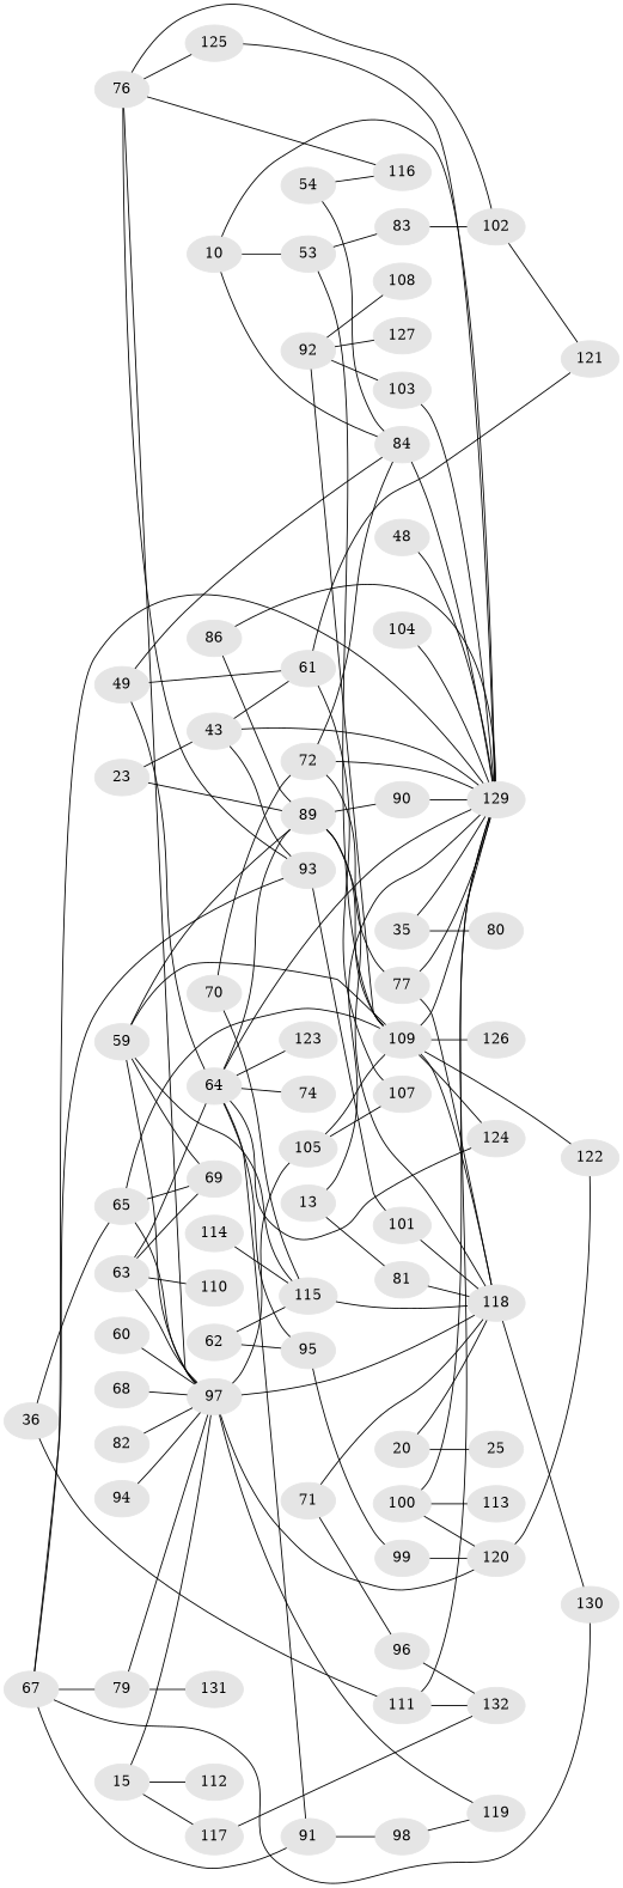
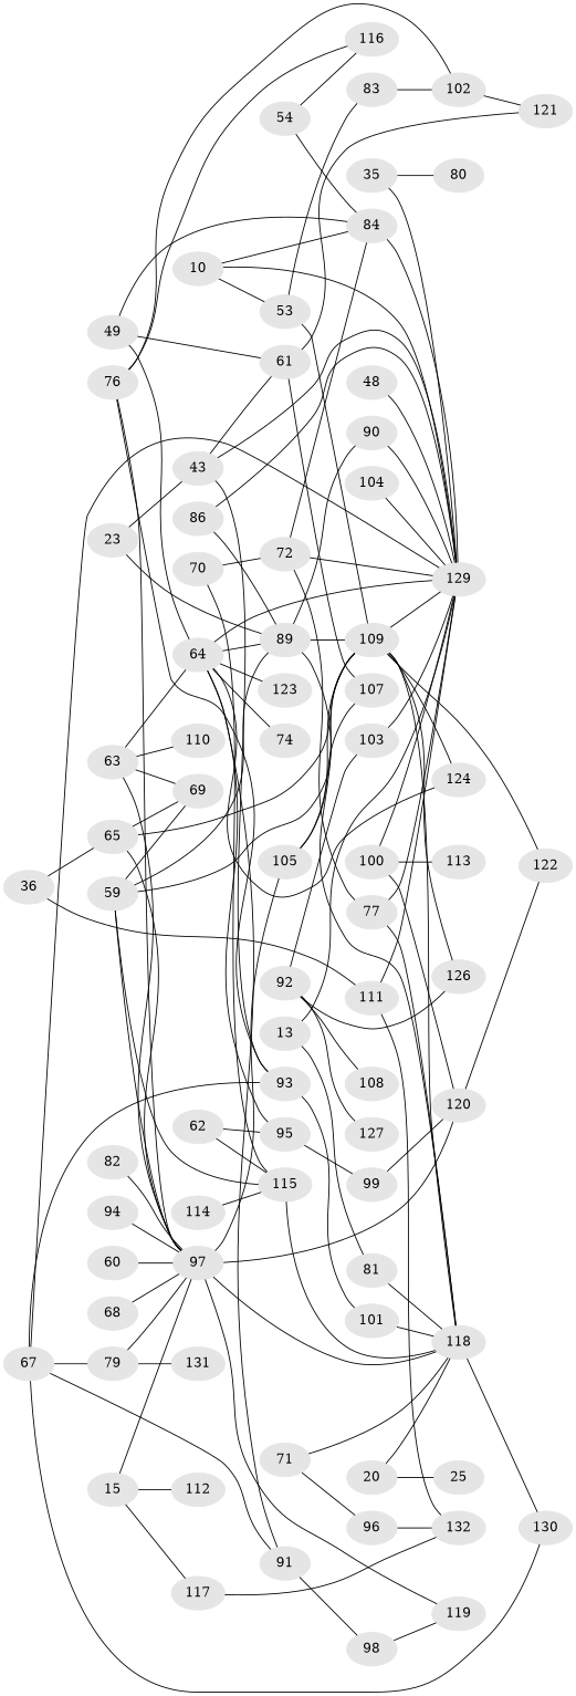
  graph {
    fontname="DejaVu Serif"
    rankdir=LR
    node [color=gray90 fontname="DejaVu Serif" style=filled]
    edge [fontname="DejaVu Serif"]
    53 [super="+30"]
    83
    109 [super="+88+57"]
    10
    84 [super="+28"]
    129 [super="+11+32+46+128+66"]
    13
    81
    118 [super="+6+5+75"]
    20
    25
    130 [super="+22"]
    23
    43
    89 [super="+37+78+56"]
    61
    93
    90
    35
    80
    65 [super="+17"]
    69
    97 [super="+33+50"]
    36
    111
    132
    107
    121
    101 [super="+52"]
    48
    49
    64 [super="+14+38"]
    95
    74
    91
    123
    124 [super="+34"]
    102
    122
    126
    54
    116
    59 [super="+18+51"]
    115 [super="+40"]
    105 [super="+55+58"]
    119
    120
    60
    62
    99
    63
    110
    98
    67
    79
    131
    68
    70
    72
    77
    71
    96
    76
-   125
    82
    n66 [label=15]
    112
    117
    86
    92
    103
    108
    127
    94
    100 [super="+73"]
    113
    104
    114
    53 -- 83
    53 -- 109 [weight=2]
    83 -- 102
    109 -- 129 [weight=4]
    109 -- 118
    109 -- 124
    109 -- 122
    109 -- 126
    10 -- 53 [weight=2]
    10 -- 84
    10 -- 129 [weight=2]
    84 -- 129
    13 -- 129
    13 -- 81
    81 -- 118
    118 -- 130
    20 -- 118
    20 -- 25
    23 -- 43
    23 -- 89
    43 -- 129
    43 -- 61
    43 -- 93
    89 -- 109
    89 -- 118 [weight=2]
    89 -- 90
    61 -- 107
    61 -- 121
    93 -- 101
    90 -- 129
    35 -- 129
    35 -- 80
    65 -- 109
    65 -- 69
    65 -- 97
    97 -- 118 [weight=2]
    97 -- 105
    97 -- 119
    97 -- 120
    36 -- 65
    36 -- 111
    111 -- 129 [weight=2]
    111 -- 132
    101 -- 118
    48 -- 129
    49 -- 84
    49 -- 61
    49 -- 64
    64 -- 129
    64 -- 89 [weight=3]
    64 -- 95
    64 -- 74
    64 -- 91
    64 -- 123
    64 -- 124
    95 -- 99
    91 -- 98
    102 -- 121
    54 -- 84
    54 -- 116
    59 -- 109
    59 -- 89 [weight=2]
    59 -- 69
    59 -- 97
    59 -- 115
    115 -- 118
    105 -- 109
    105 -- 107
    120 -- 122
    60 -- 97
    62 -- 95
    62 -- 115
    99 -- 120
    63 -- 69
    63 -- 97
    63 -- 64
    63 -- 110
    98 -- 119
    67 -- 129
    67 -- 130
    67 -- 93
    67 -- 91
    67 -- 79
    79 -- 97
    79 -- 131
    68 -- 97
    70 -- 115
    70 -- 72
    72 -- 84
    72 -- 129 [weight=2]
    72 -- 77
    77 -- 129
    77 -- 118
    71 -- 118
    71 -- 96
    96 -- 132
    76 -- 93
    76 -- 97
    76 -- 102
    76 -- 116
-   76 -- 125
-   125 -- 129
    82 -- 97
    n66 -- 97
    n66 -- 112
    n66 -- 117
    117 -- 132
    86 -- 129
    86 -- 89
-   92 -- 109
+   92 -- 126
    92 -- 103
    92 -- 108
    92 -- 127
    103 -- 129
    94 -- 97
    100 -- 129 [weight=2]
    100 -- 120
    100 -- 113
    104 -- 129
    114 -- 115
  }
